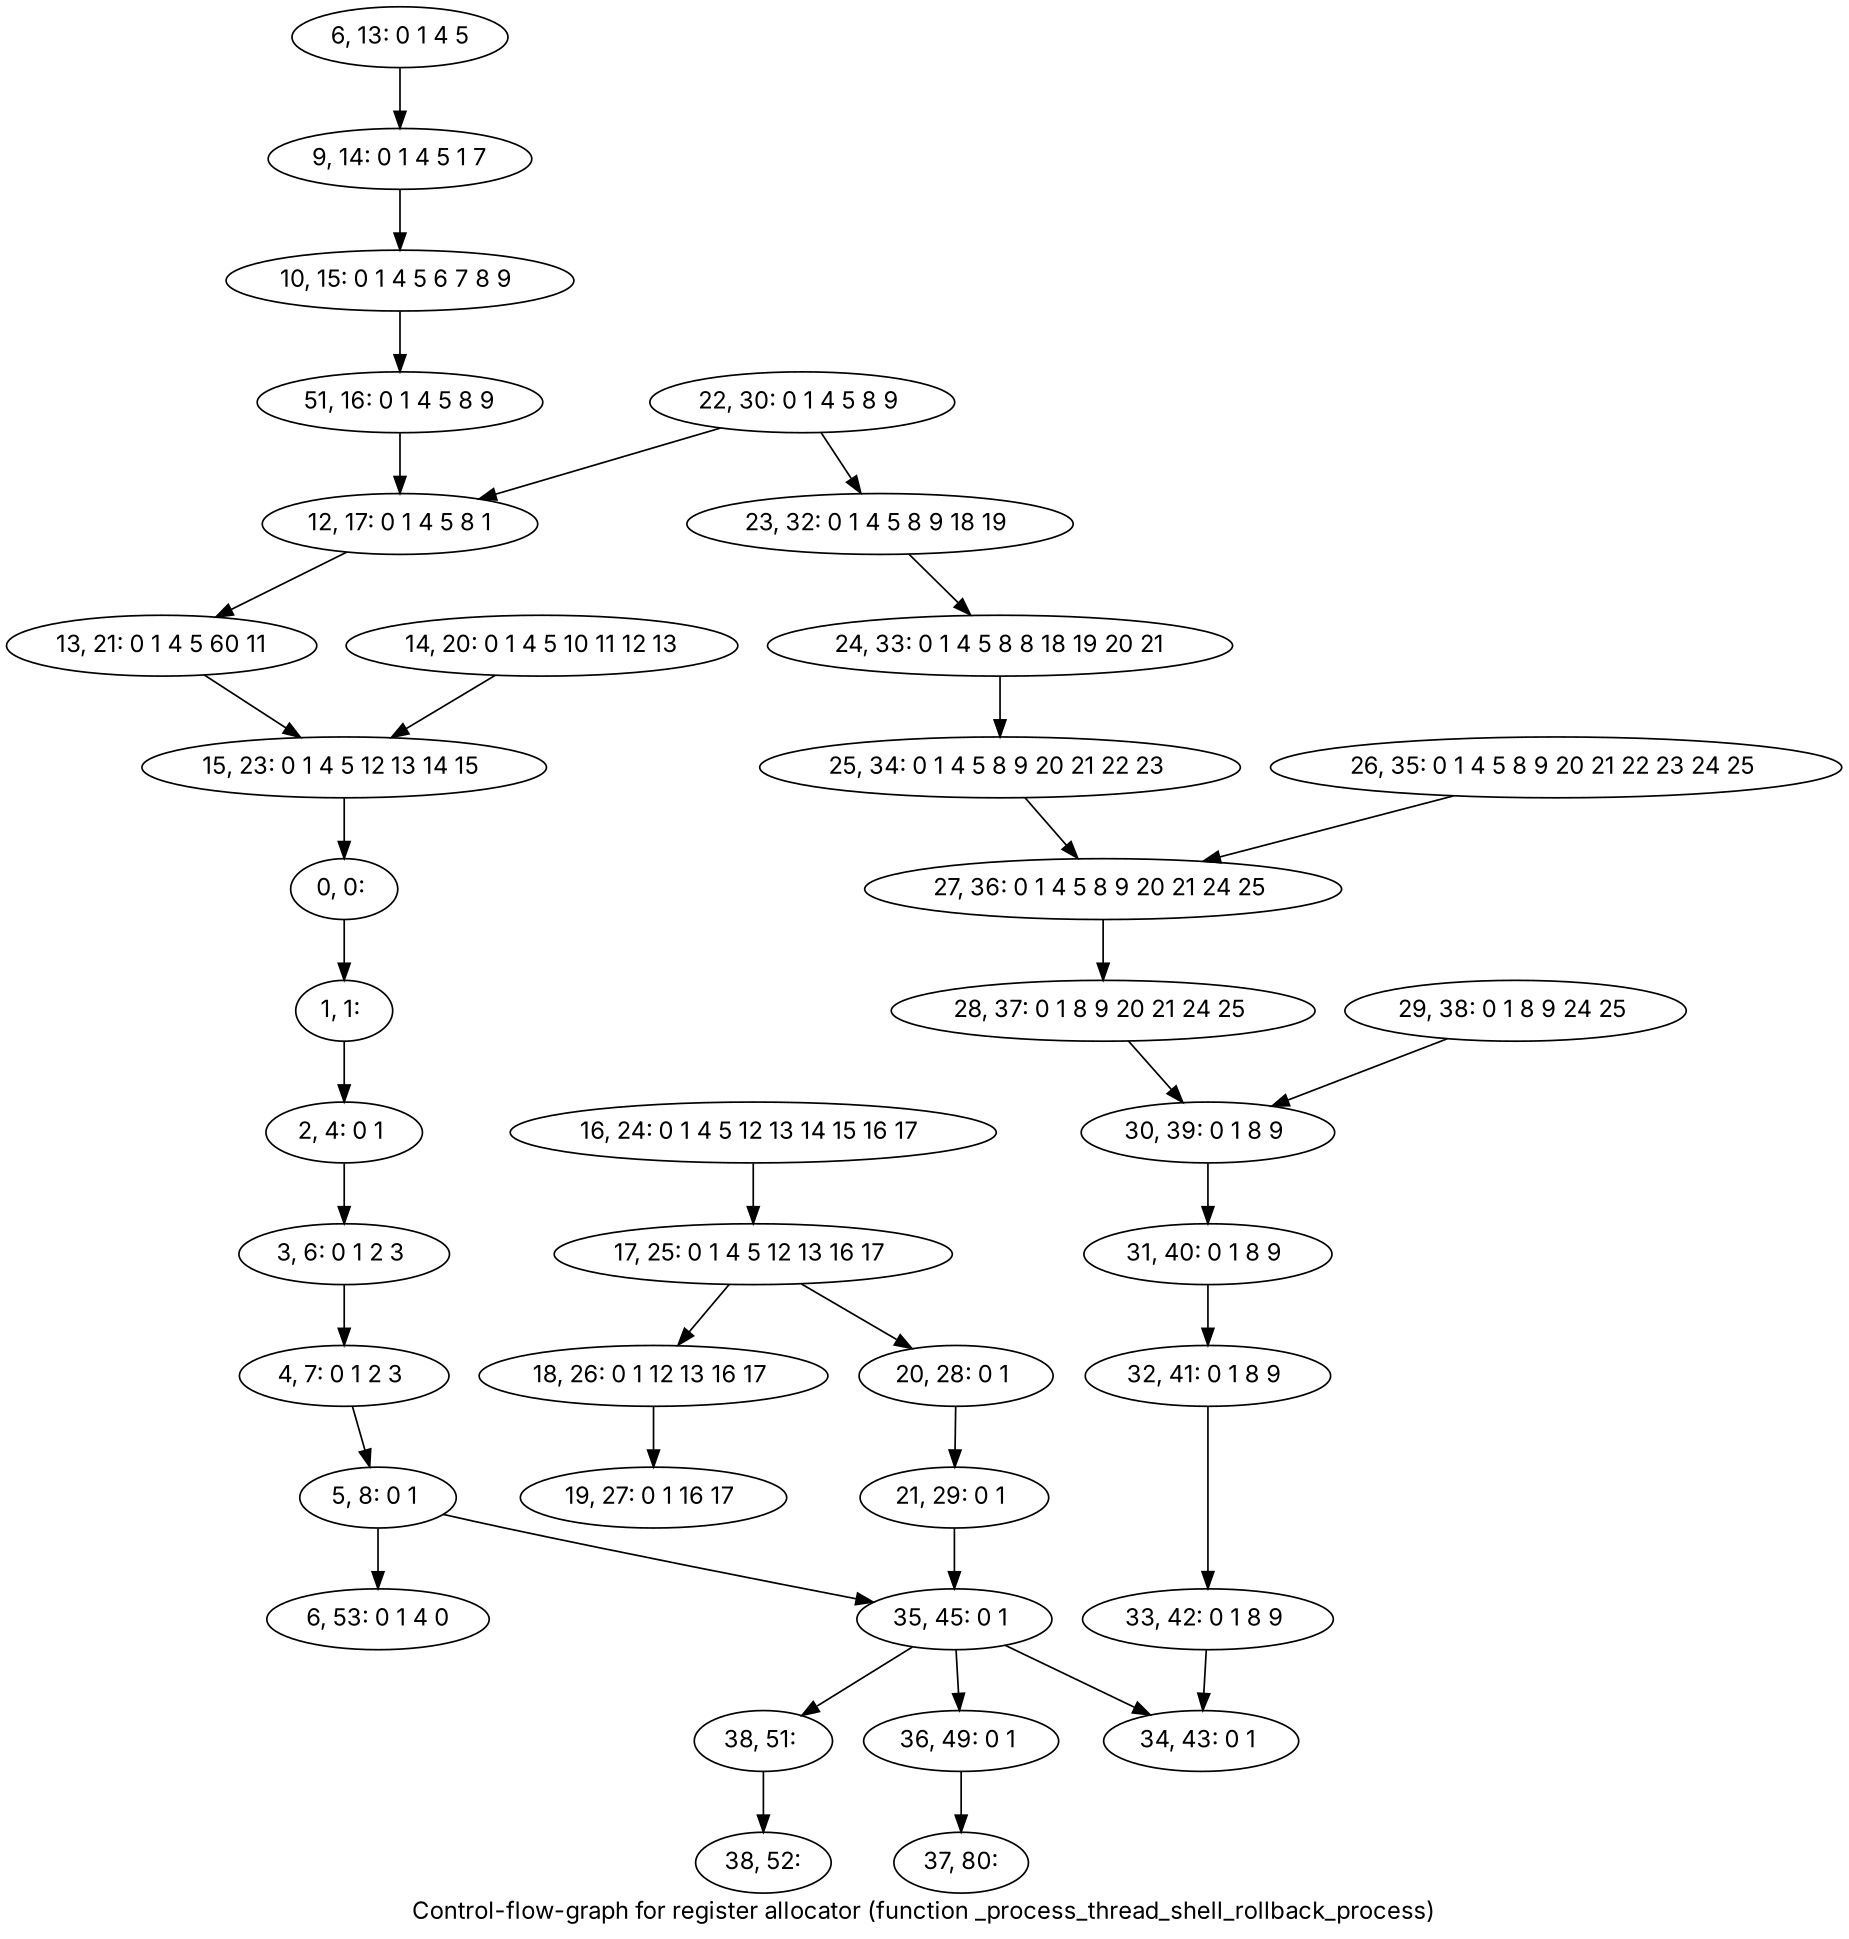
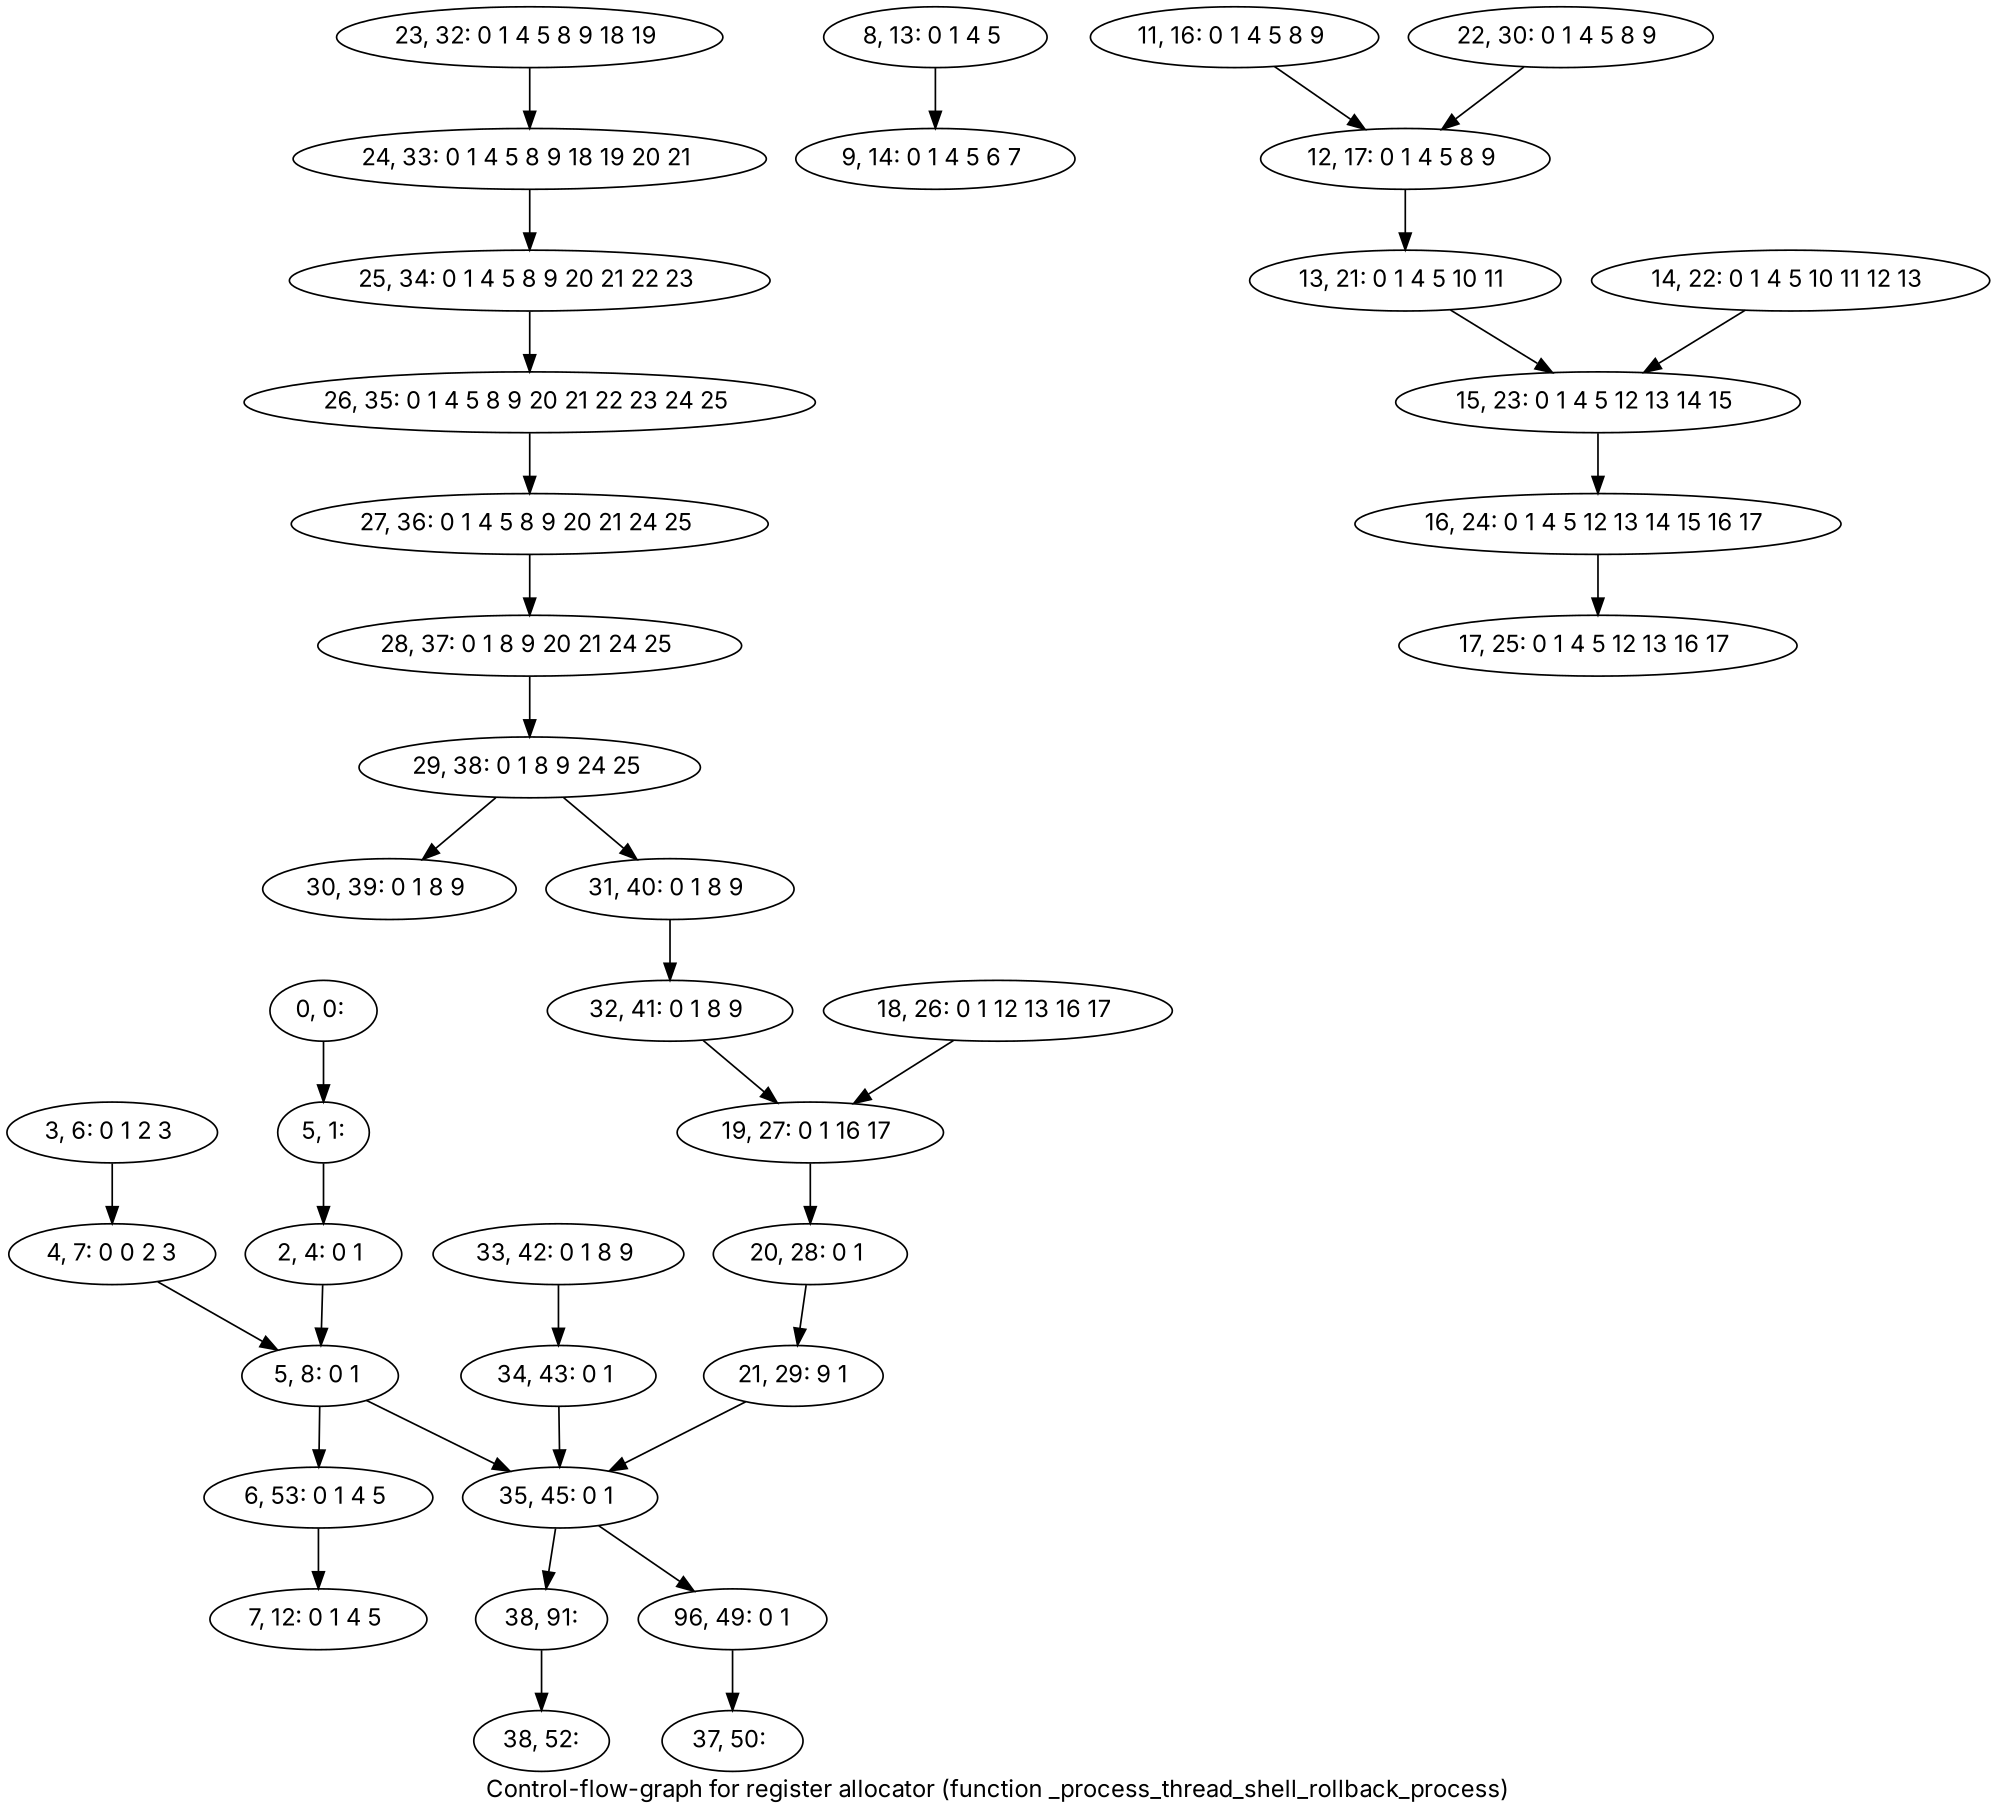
  digraph {
    fontname=Inter
    label="Control-flow-graph for register allocator (function _process_thread_shell_rollback_process)"
    node [fontname=Inter]
    edge [fontname=Inter]
    n1 [label="0, 0: "]
-   n2 [label="1, 1: "]
+   n2 [label="5, 1:"]
    n3 [label="2, 4: 0 1 "]
    n4 [label="3, 6: 0 1 2 3 "]
-   n5 [label="4, 7: 0 1 2 3 "]
+   n5 [label="4, 7: 0 0 2 3"]
    n6 [label="5, 8: 0 1 "]
-   n7 [label="6, 53: 0 1 4 0"]
+   n7 [label="6, 53: 0 1 4 5 "]
    n8 [label="35, 45: 0 1 "]
-   n10 [label="36, 49: 0 1 "]
-   n11 [label="38, 51: "]
-   n12 [label="6, 13: 0 1 4 5"]
-   n13 [label="9, 14: 0 1 4 5 1 7"]
-   n14 [label="10, 15: 0 1 4 5 6 7 8 9 "]
-   n15 [label="51, 16: 0 1 4 5 8 9"]
-   n16 [label="12, 17: 0 1 4 5 8 1"]
-   n17 [label="13, 21: 0 1 4 5 60 11"]
+   n9 [label="7, 12: 0 1 4 5 "]
+   n10 [label="96, 49: 0 1"]
+   n11 [label="38, 91:"]
+   n12 [label="8, 13: 0 1 4 5 "]
+   n13 [label="9, 14: 0 1 4 5 6 7 "]
+   n15 [label="11, 16: 0 1 4 5 8 9 "]
+   n16 [label="12, 17: 0 1 4 5 8 9 "]
+   n17 [label="13, 21: 0 1 4 5 10 11 "]
    n18 [label="15, 23: 0 1 4 5 12 13 14 15 "]
    n19 [label="22, 30: 0 1 4 5 8 9 "]
    n20 [label="23, 32: 0 1 4 5 8 9 18 19 "]
-   n21 [label="14, 20: 0 1 4 5 10 11 12 13"]
+   n21 [label="14, 22: 0 1 4 5 10 11 12 13 "]
    n22 [label="16, 24: 0 1 4 5 12 13 14 15 16 17 "]
    n23 [label="17, 25: 0 1 4 5 12 13 16 17 "]
    n24 [label="18, 26: 0 1 12 13 16 17 "]
    n25 [label="19, 27: 0 1 16 17 "]
    n26 [label="20, 28: 0 1 "]
-   n27 [label="21, 29: 0 1 "]
-   n28 [label="24, 33: 0 1 4 5 8 8 18 19 20 21"]
+   n27 [label="21, 29: 9 1"]
+   n28 [label="24, 33: 0 1 4 5 8 9 18 19 20 21 "]
    n29 [label="25, 34: 0 1 4 5 8 9 20 21 22 23 "]
    n30 [label="26, 35: 0 1 4 5 8 9 20 21 22 23 24 25 "]
    n31 [label="27, 36: 0 1 4 5 8 9 20 21 24 25 "]
    n32 [label="28, 37: 0 1 8 9 20 21 24 25 "]
    n33 [label="29, 38: 0 1 8 9 24 25 "]
    n34 [label="30, 39: 0 1 8 9 "]
    n35 [label="31, 40: 0 1 8 9 "]
    n36 [label="32, 41: 0 1 8 9 "]
    n37 [label="33, 42: 0 1 8 9 "]
    n38 [label="34, 43: 0 1 "]
-   n39 [label="37, 80:"]
+   n39 [label="37, 50: "]
    n40 [label="38, 52:"]
    n1 -> n2
    n2 -> n3
-   n3 -> n4
+   n3 -> n6
    n4 -> n5
    n5 -> n6
    n6 -> n7
    n6 -> n8
+   n7 -> n9
    n8 -> n10
    n8 -> n11
    n10 -> n39
    n11 -> n40
    n12 -> n13
-   n13 -> n14
-   n14 -> n15
    n15 -> n16
    n16 -> n17
    n17 -> n18
-   n18 -> n1
+   n18 -> n22
    n19 -> n16
-   n19 -> n20
    n20 -> n28
    n21 -> n18
    n22 -> n23
-   n23 -> n24
    n24 -> n25
-   n23 -> n26
+   n25 -> n26
    n26 -> n27
    n27 -> n8
    n28 -> n29
-   n29 -> n31
+   n29 -> n30
    n30 -> n31
    n31 -> n32
-   n32 -> n34
+   n32 -> n33
    n33 -> n34
-   n34 -> n35
+   n33 -> n35
    n35 -> n36
-   n36 -> n37
+   n36 -> n25
    n37 -> n38
-   n8 -> n38
+   n38 -> n8
  }
